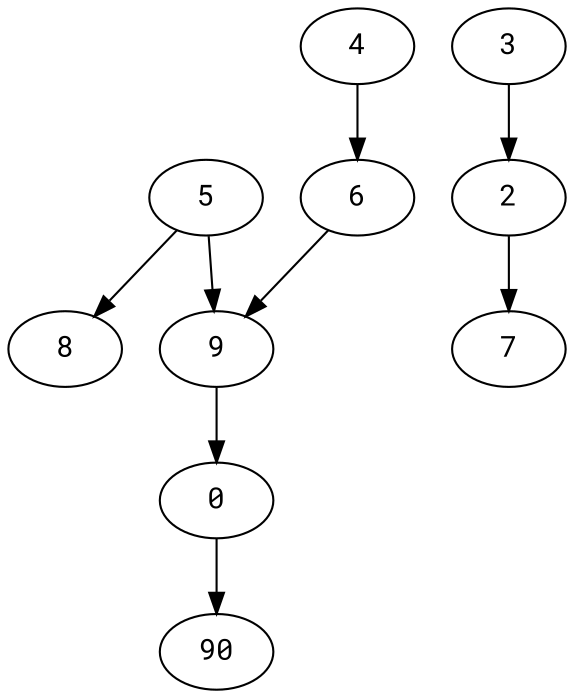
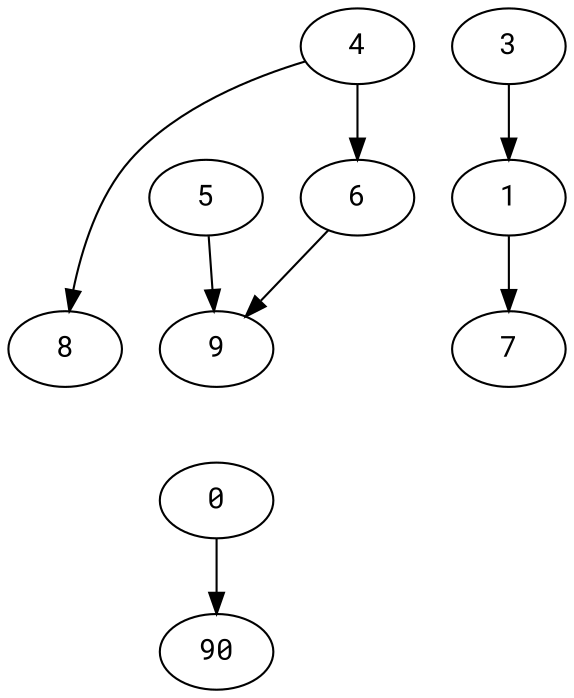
  digraph {
    fontname="Roboto Mono"
    node [fontname="Roboto Mono"]
    edge [fontname="Roboto Mono" weight=2]
    n1 [label=90]
    0
-   1 [label=2]
+   1
    7
    3
    4
    8
    6
    5
    9
    0 -> n1 [weight=0]
    1 -> 7
    3 -> 1 [weight=0]
-   5 -> 8 [weight=1]
+   4 -> 8 [weight=1]
    4 -> 6
    6 -> 9 [weight=0]
    5 -> 9
-   9 -> 0
  }
